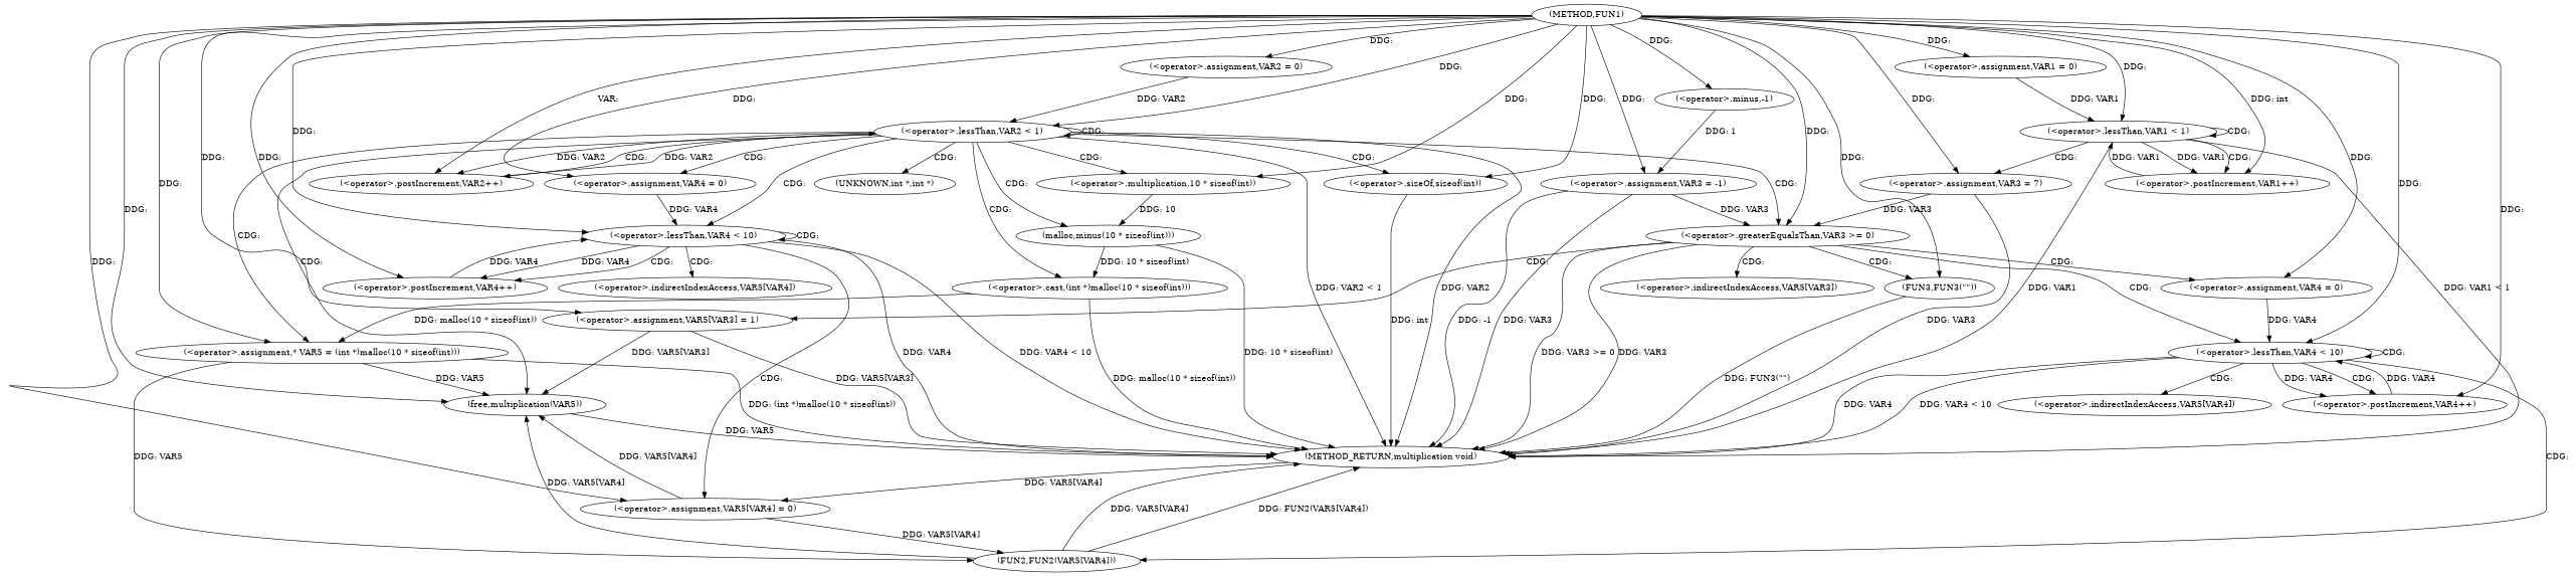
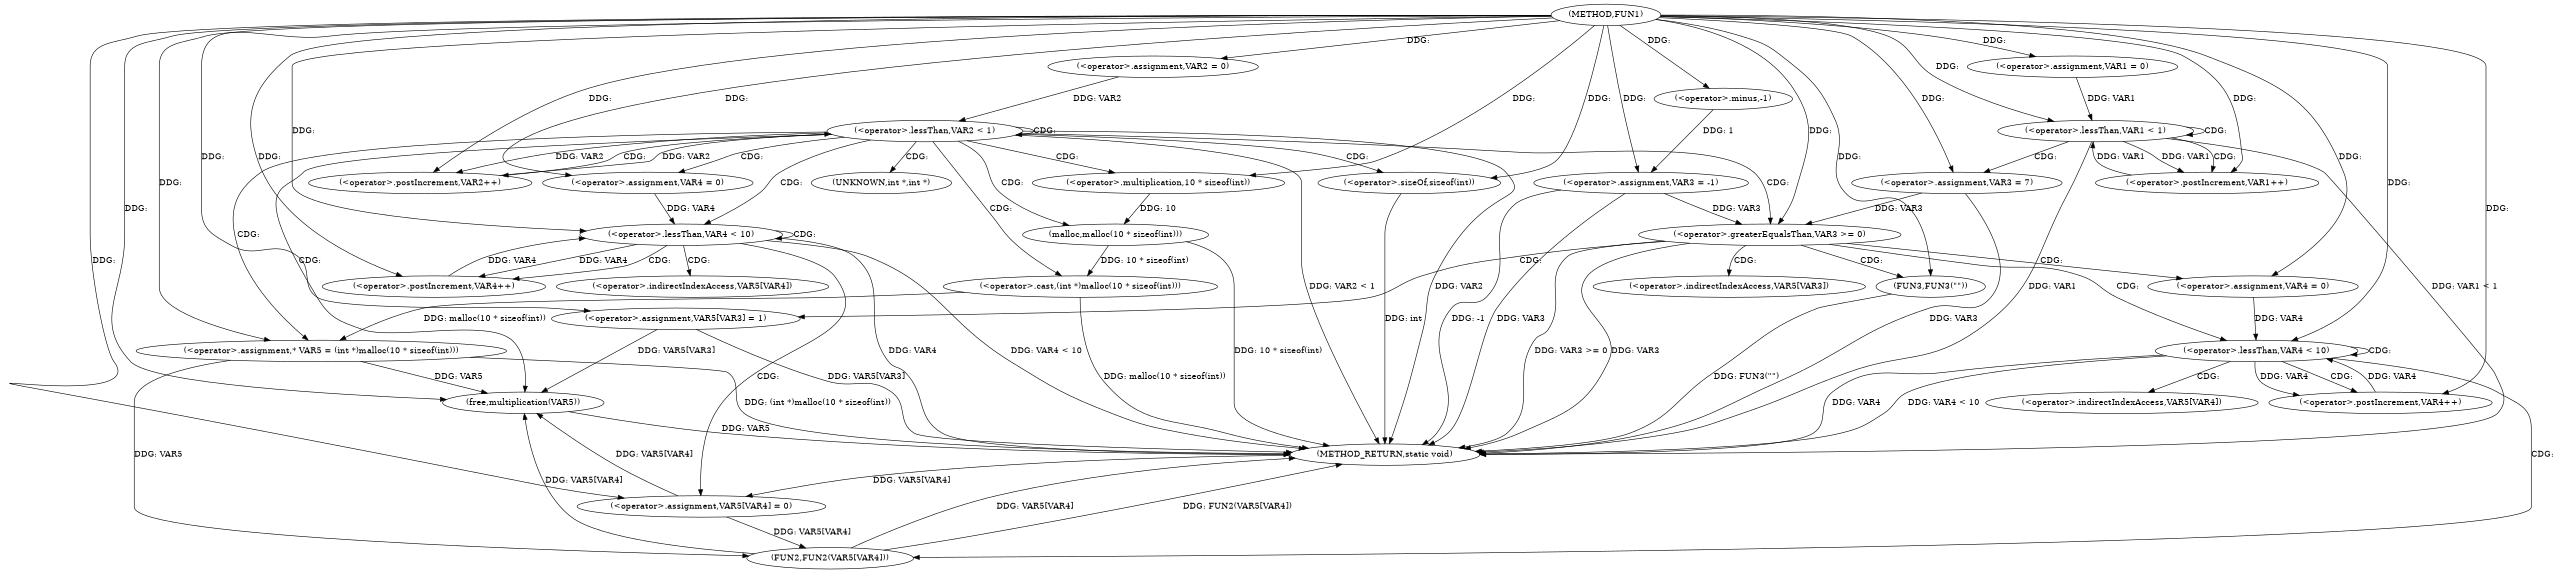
  digraph {
    n1 [label="(METHOD,FUN1)"]
    n2 [label="(<operator>.assignment,VAR3 = -1)"]
    n3 [label="(<operator>.minus,-1)"]
    n4 [label="(<operator>.assignment,VAR1 = 0)"]
    n5 [label="(<operator>.lessThan,VAR1 < 1)"]
    n6 [label="(<operator>.postIncrement,VAR1++)"]
    n7 [label="(<operator>.assignment,VAR3 = 7)"]
    n8 [label="(<operator>.assignment,VAR2 = 0)"]
    n9 [label="(<operator>.lessThan,VAR2 < 1)"]
    n10 [label="(<operator>.postIncrement,VAR2++)"]
    n11 [label="(<operator>.assignment,* VAR5 = (int *)malloc(10 * sizeof(int)))"]
    n12 [label="(<operator>.multiplication,10 * sizeof(int))"]
    n13 [label="(<operator>.sizeOf,sizeof(int))"]
    n14 [label="(<operator>.assignment,VAR4 = 0)"]
    n15 [label="(<operator>.lessThan,VAR4 < 10)"]
    n16 [label="(<operator>.postIncrement,VAR4++)"]
    n17 [label="(<operator>.assignment,VAR5[VAR4] = 0)"]
    n18 [label="(<operator>.greaterEqualsThan,VAR3 >= 0)"]
    n19 [label="(<operator>.assignment,VAR5[VAR3] = 1)"]
    n20 [label="(<operator>.assignment,VAR4 = 0)"]
    n21 [label="(<operator>.lessThan,VAR4 < 10)"]
    n22 [label="(<operator>.postIncrement,VAR4++)"]
    n23 [label="(FUN3,FUN3(\"\"))"]
    n24 [label="(free,multiplication(VAR5))"]
-   n25 [label="(METHOD_RETURN,multiplication void)"]
+   n25 [label="(METHOD_RETURN,static void)"]
    n26 [label="(<operator>.cast,(int *)malloc(10 * sizeof(int)))"]
-   n27 [label="(malloc,minus(10 * sizeof(int)))"]
+   n27 [label="(malloc,malloc(10 * sizeof(int)))"]
    n28 [label="(UNKNOWN,int *,int *)"]
    n29 [label="(FUN2,FUN2(VAR5[VAR4]))"]
    n30 [label="(<operator>.indirectIndexAccess,VAR5[VAR4])"]
    n31 [label="(<operator>.indirectIndexAccess,VAR5[VAR3])"]
    n32 [label="(<operator>.indirectIndexAccess,VAR5[VAR4])"]
    n1 -> n2 [label="DDG: "]
    n1 -> n3 [label="DDG: "]
    n1 -> n4 [label="DDG: "]
    n1 -> n5 [label="DDG: "]
-   n1 -> n6 [label="DDG: int"]
+   n1 -> n6 [label="DDG: "]
    n1 -> n7 [label="DDG: "]
    n1 -> n8 [label="DDG: "]
-   n1 -> n9 [label="DDG: "]
-   n1 -> n10 [label="VAR: "]
+   n1 -> n10 [label="DDG: "]
    n1 -> n11 [label="DDG: "]
    n1 -> n12 [label="DDG: "]
    n1 -> n13 [label="DDG: "]
    n1 -> n14 [label="DDG: "]
    n1 -> n15 [label="DDG: "]
    n1 -> n16 [label="DDG: "]
    n1 -> n17 [label="DDG: "]
    n1 -> n18 [label="DDG: "]
    n1 -> n19 [label="DDG: "]
    n1 -> n20 [label="DDG: "]
    n1 -> n21 [label="DDG: "]
    n1 -> n22 [label="DDG: "]
    n1 -> n23 [label="DDG: "]
    n1 -> n24 [label="DDG: "]
    n2 -> n18 [label="DDG: VAR3"]
    n2 -> n25 [label="DDG: -1"]
    n2 -> n25 [label="DDG: VAR3"]
    n3 -> n2 [label="DDG: 1"]
    n4 -> n5 [label="DDG: VAR1"]
    n5 -> n5 [label="CDG: "]
    n5 -> n6 [label="DDG: VAR1"]
    n5 -> n6 [label="CDG: "]
    n5 -> n7 [label="CDG: "]
    n5 -> n25 [label="DDG: VAR1"]
    n5 -> n25 [label="DDG: VAR1 < 1"]
    n6 -> n5 [label="DDG: VAR1"]
    n7 -> n18 [label="DDG: VAR3"]
    n7 -> n25 [label="DDG: VAR3"]
    n8 -> n9 [label="DDG: VAR2"]
    n9 -> n9 [label="CDG: "]
    n9 -> n10 [label="DDG: VAR2"]
    n9 -> n10 [label="CDG: "]
    n9 -> n11 [label="CDG: "]
    n9 -> n12 [label="CDG: "]
    n9 -> n13 [label="CDG: "]
    n9 -> n14 [label="CDG: "]
    n9 -> n15 [label="CDG: "]
    n9 -> n18 [label="CDG: "]
    n9 -> n24 [label="CDG: "]
    n9 -> n25 [label="DDG: VAR2"]
    n9 -> n25 [label="DDG: VAR2 < 1"]
    n9 -> n26 [label="CDG: "]
    n9 -> n27 [label="CDG: "]
    n9 -> n28 [label="CDG: "]
    n10 -> n9 [label="DDG: VAR2"]
    n11 -> n24 [label="DDG: VAR5"]
    n11 -> n25 [label="DDG: (int *)malloc(10 * sizeof(int))"]
    n11 -> n29 [label="DDG: VAR5"]
    n12 -> n27 [label="DDG: 10"]
    n13 -> n25 [label="DDG: int"]
    n14 -> n15 [label="DDG: VAR4"]
    n15 -> n15 [label="CDG: "]
    n15 -> n16 [label="DDG: VAR4"]
    n15 -> n16 [label="CDG: "]
    n15 -> n17 [label="CDG: "]
    n15 -> n25 [label="DDG: VAR4"]
    n15 -> n25 [label="DDG: VAR4 < 10"]
    n15 -> n30 [label="CDG: "]
    n16 -> n15 [label="DDG: VAR4"]
    n17 -> n24 [label="DDG: VAR5[VAR4]"]
    n17 -> n29 [label="DDG: VAR5[VAR4]"]
    n18 -> n19 [label="CDG: "]
    n18 -> n20 [label="CDG: "]
    n18 -> n21 [label="CDG: "]
    n18 -> n23 [label="CDG: "]
    n18 -> n25 [label="DDG: VAR3 >= 0"]
    n18 -> n25 [label="DDG: VAR3"]
    n18 -> n31 [label="CDG: "]
    n19 -> n24 [label="DDG: VAR5[VAR3]"]
    n19 -> n25 [label="DDG: VAR5[VAR3]"]
    n20 -> n21 [label="DDG: VAR4"]
    n21 -> n21 [label="CDG: "]
    n21 -> n22 [label="DDG: VAR4"]
    n21 -> n22 [label="CDG: "]
    n21 -> n25 [label="DDG: VAR4 < 10"]
    n21 -> n25 [label="DDG: VAR4"]
    n21 -> n29 [label="CDG: "]
    n21 -> n32 [label="CDG: "]
    n22 -> n21 [label="DDG: VAR4"]
    n23 -> n25 [label="DDG: FUN3(\"\")"]
    n24 -> n25 [label="DDG: VAR5"]
    n25 -> n17 [label="DDG: VAR5[VAR4]"]
    n26 -> n11 [label="DDG: malloc(10 * sizeof(int))"]
    n26 -> n25 [label="DDG: malloc(10 * sizeof(int))"]
    n27 -> n25 [label="DDG: 10 * sizeof(int)"]
    n27 -> n26 [label="DDG: 10 * sizeof(int)"]
    n29 -> n24 [label="DDG: VAR5[VAR4]"]
    n29 -> n25 [label="DDG: FUN2(VAR5[VAR4])"]
    n29 -> n25 [label="DDG: VAR5[VAR4]"]
  }
